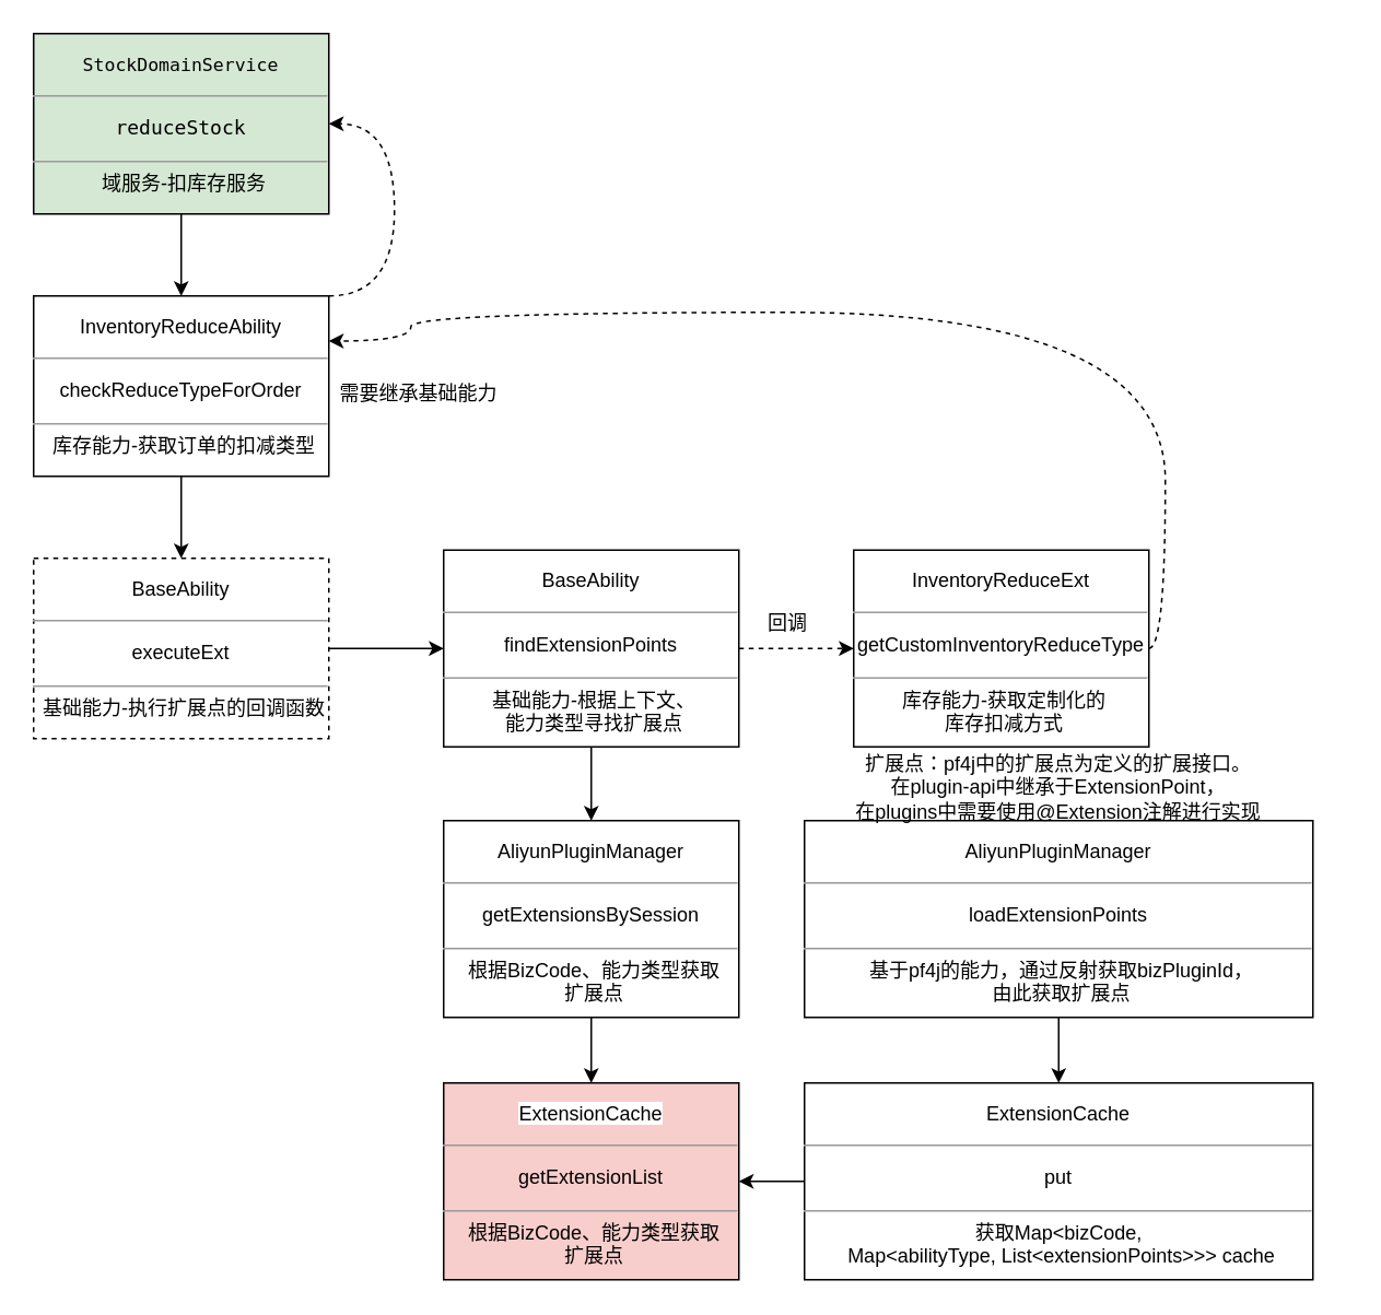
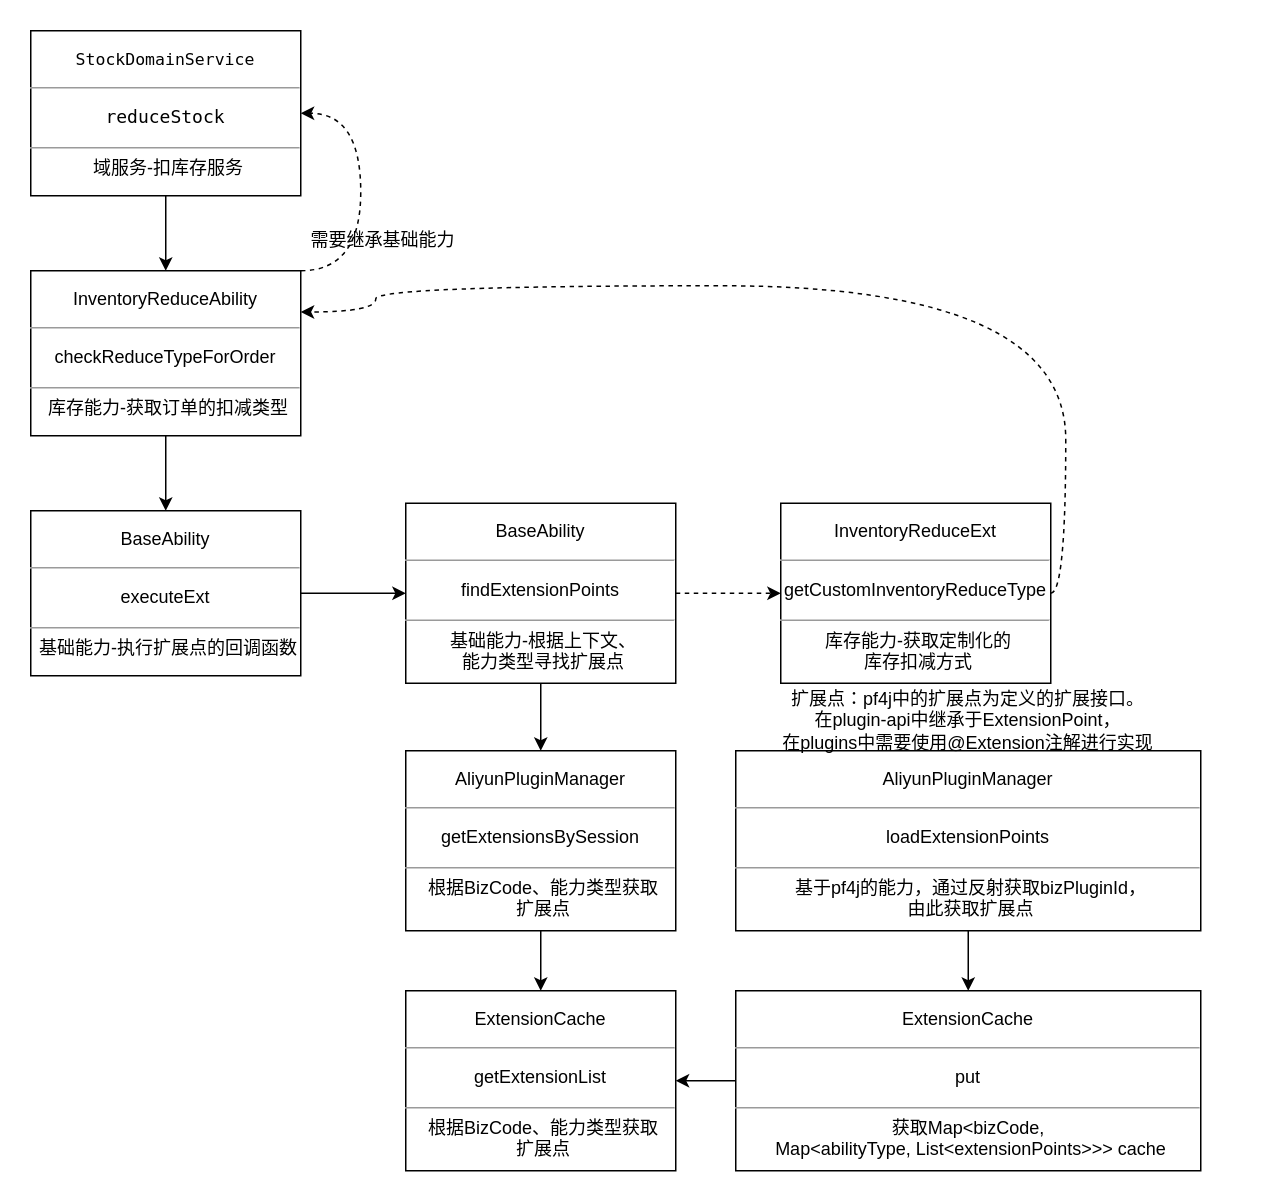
  <mxCell id="0" />
  <mxCell id="1" parent="0" />
  <mxCell id="2" style="edgeStyle=orthogonalEdgeStyle;rounded=0;orthogonalLoop=1;jettySize=auto;html=1;exitX=0.5;exitY=1;exitDx=0;exitDy=0;" edge="1" parent="1" source="3" target="6"><mxGeometry relative="1" as="geometry" /></mxCell>
- <mxCell id="3" value="&lt;pre style=&quot;text-align: center ; font-family: &amp;#34;menlo&amp;#34; , monospace&quot;&gt;&lt;font style=&quot;font-size: 11px&quot;&gt;StockDomainService&lt;/font&gt;&lt;/pre&gt;&lt;hr size=&quot;1&quot; style=&quot;text-align: center&quot;&gt;&lt;pre style=&quot;text-align: center ; font-family: &amp;#34;menlo&amp;#34; , monospace&quot;&gt;&lt;font style=&quot;font-size: 12px&quot;&gt;reduceStock&lt;/font&gt;&lt;/pre&gt;&lt;hr size=&quot;1&quot;&gt;&lt;p style=&quot;text-align: center ; margin: 0px 0px 0px 4px&quot;&gt;域服务-扣库存服务&lt;/p&gt;" style="verticalAlign=top;align=left;overflow=fill;fontSize=12;fontFamily=Helvetica;html=1;rounded=0;shadow=0;comic=0;labelBackgroundColor=none;strokeWidth=1;fillColor=#d5e8d4;" vertex="1" parent="1"><mxGeometry x="20" y="20" width="180" height="110" as="geometry" /></mxCell>
+ <mxCell id="3" value="&lt;pre style=&quot;text-align: center ; font-family: &amp;#34;menlo&amp;#34; , monospace&quot;&gt;&lt;font style=&quot;font-size: 11px&quot;&gt;StockDomainService&lt;/font&gt;&lt;/pre&gt;&lt;hr size=&quot;1&quot; style=&quot;text-align: center&quot;&gt;&lt;pre style=&quot;text-align: center ; font-family: &amp;#34;menlo&amp;#34; , monospace&quot;&gt;&lt;font style=&quot;font-size: 12px&quot;&gt;reduceStock&lt;/font&gt;&lt;/pre&gt;&lt;hr size=&quot;1&quot;&gt;&lt;p style=&quot;text-align: center ; margin: 0px 0px 0px 4px&quot;&gt;域服务-扣库存服务&lt;/p&gt;" style="verticalAlign=top;align=left;overflow=fill;fontSize=12;fontFamily=Helvetica;html=1;rounded=0;shadow=0;comic=0;labelBackgroundColor=none;strokeWidth=1" vertex="1" parent="1"><mxGeometry x="20" y="20" width="180" height="110" as="geometry" /></mxCell>
  <mxCell id="4" style="edgeStyle=orthogonalEdgeStyle;rounded=0;orthogonalLoop=1;jettySize=auto;html=1;exitX=0.5;exitY=1;exitDx=0;exitDy=0;" edge="1" parent="1" source="6" target="8"><mxGeometry relative="1" as="geometry" /></mxCell>
  <mxCell id="5" style="edgeStyle=orthogonalEdgeStyle;curved=1;rounded=0;orthogonalLoop=1;jettySize=auto;html=1;exitX=1;exitY=0;exitDx=0;exitDy=0;entryX=1;entryY=0.5;entryDx=0;entryDy=0;dashed=1;" edge="1" parent="1" source="6" target="3"><mxGeometry relative="1" as="geometry"><Array as="points"><mxPoint x="240" y="180" /><mxPoint x="240" y="75" /></Array></mxGeometry></mxCell>
  <mxCell id="6" value="&lt;pre style=&quot;text-align: center&quot;&gt;&lt;pre&gt;&lt;span style=&quot;background-color: rgb(255 , 255 , 255)&quot;&gt;&lt;font style=&quot;font-size: 12px&quot; face=&quot;Helvetica&quot;&gt;InventoryReduceAbility&lt;/font&gt;&lt;/span&gt;&lt;/pre&gt;&lt;/pre&gt;&lt;hr size=&quot;1&quot; style=&quot;text-align: center&quot;&gt;&lt;pre style=&quot;text-align: center&quot;&gt;&lt;font face=&quot;Helvetica&quot;&gt;checkReduceTypeForOrder&lt;/font&gt;&lt;/pre&gt;&lt;hr size=&quot;1&quot;&gt;&lt;p style=&quot;text-align: center ; margin: 0px 0px 0px 4px&quot;&gt;库存能力-获取订单的扣减类型&lt;/p&gt;" style="verticalAlign=top;align=left;overflow=fill;fontSize=12;fontFamily=Helvetica;html=1;rounded=0;shadow=0;comic=0;labelBackgroundColor=none;strokeWidth=1" vertex="1" parent="1"><mxGeometry x="20" y="180" width="180" height="110" as="geometry" /></mxCell>
  <mxCell id="7" style="edgeStyle=orthogonalEdgeStyle;rounded=0;orthogonalLoop=1;jettySize=auto;html=1;exitX=1;exitY=0.5;exitDx=0;exitDy=0;entryX=0;entryY=0.5;entryDx=0;entryDy=0;" edge="1" parent="1" source="8" target="11"><mxGeometry relative="1" as="geometry" /></mxCell>
- <mxCell id="8" value="&lt;pre style=&quot;text-align: center&quot;&gt;&lt;pre&gt;&lt;span style=&quot;background-color: rgb(255 , 255 , 255)&quot;&gt;&lt;font style=&quot;font-size: 12px&quot; face=&quot;Helvetica&quot;&gt;BaseAbility&lt;/font&gt;&lt;/span&gt;&lt;/pre&gt;&lt;/pre&gt;&lt;hr size=&quot;1&quot; style=&quot;text-align: center&quot;&gt;&lt;pre style=&quot;text-align: center&quot;&gt;&lt;font face=&quot;Helvetica&quot;&gt;executeExt&lt;/font&gt;&lt;/pre&gt;&lt;hr size=&quot;1&quot;&gt;&lt;p style=&quot;text-align: center ; margin: 0px 0px 0px 4px&quot;&gt;基础能力-执行扩展点的回调函数&lt;/p&gt;" style="verticalAlign=top;align=left;overflow=fill;fontSize=12;fontFamily=Helvetica;html=1;rounded=0;shadow=0;comic=0;labelBackgroundColor=none;strokeWidth=1;dashed=1;" vertex="1" parent="1"><mxGeometry x="20" y="340" width="180" height="110" as="geometry" /></mxCell>
+ <mxCell id="8" value="&lt;pre style=&quot;text-align: center&quot;&gt;&lt;pre&gt;&lt;span style=&quot;background-color: rgb(255 , 255 , 255)&quot;&gt;&lt;font style=&quot;font-size: 12px&quot; face=&quot;Helvetica&quot;&gt;BaseAbility&lt;/font&gt;&lt;/span&gt;&lt;/pre&gt;&lt;/pre&gt;&lt;hr size=&quot;1&quot; style=&quot;text-align: center&quot;&gt;&lt;pre style=&quot;text-align: center&quot;&gt;&lt;font face=&quot;Helvetica&quot;&gt;executeExt&lt;/font&gt;&lt;/pre&gt;&lt;hr size=&quot;1&quot;&gt;&lt;p style=&quot;text-align: center ; margin: 0px 0px 0px 4px&quot;&gt;基础能力-执行扩展点的回调函数&lt;/p&gt;" style="verticalAlign=top;align=left;overflow=fill;fontSize=12;fontFamily=Helvetica;html=1;rounded=0;shadow=0;comic=0;labelBackgroundColor=none;strokeWidth=1" vertex="1" parent="1"><mxGeometry x="20" y="340" width="180" height="110" as="geometry" /></mxCell>
  <mxCell id="9" style="edgeStyle=orthogonalEdgeStyle;rounded=0;orthogonalLoop=1;jettySize=auto;html=1;exitX=0.5;exitY=1;exitDx=0;exitDy=0;entryX=0.5;entryY=0;entryDx=0;entryDy=0;" edge="1" parent="1" source="11" target="13"><mxGeometry relative="1" as="geometry" /></mxCell>
  <mxCell id="10" style="edgeStyle=orthogonalEdgeStyle;rounded=0;orthogonalLoop=1;jettySize=auto;html=1;exitX=1;exitY=0.5;exitDx=0;exitDy=0;entryX=0;entryY=0.5;entryDx=0;entryDy=0;dashed=1;" edge="1" parent="1" source="11" target="20"><mxGeometry relative="1" as="geometry" /></mxCell>
  <mxCell id="11" value="&lt;pre&gt;&lt;pre&gt;&lt;span style=&quot;background-color: rgb(255 , 255 , 255)&quot;&gt;&lt;font style=&quot;font-size: 12px&quot; face=&quot;Helvetica&quot;&gt;BaseAbility&lt;/font&gt;&lt;/span&gt;&lt;/pre&gt;&lt;/pre&gt;&lt;hr size=&quot;1&quot;&gt;&lt;pre&gt;&lt;span style=&quot;font-family: &amp;#34;helvetica&amp;#34;&quot;&gt;findExtensionPoints&lt;/span&gt;&lt;br&gt;&lt;/pre&gt;&lt;hr size=&quot;1&quot;&gt;&lt;p style=&quot;margin: 0px 0px 0px 4px&quot;&gt;基础能力-根据上下文、&lt;/p&gt;&lt;p style=&quot;margin: 0px 0px 0px 4px&quot;&gt;能力类型寻找扩展点&lt;/p&gt;" style="verticalAlign=top;align=center;overflow=fill;fontSize=12;fontFamily=Helvetica;html=1;rounded=0;shadow=0;comic=0;labelBackgroundColor=none;strokeWidth=1" vertex="1" parent="1"><mxGeometry x="270" y="335" width="180" height="120" as="geometry" /></mxCell>
  <mxCell id="12" style="edgeStyle=orthogonalEdgeStyle;rounded=0;orthogonalLoop=1;jettySize=auto;html=1;exitX=0.5;exitY=1;exitDx=0;exitDy=0;entryX=0.5;entryY=0;entryDx=0;entryDy=0;" edge="1" parent="1" source="13" target="14"><mxGeometry relative="1" as="geometry" /></mxCell>
  <mxCell id="13" value="&lt;pre&gt;&lt;pre&gt;&lt;font face=&quot;Helvetica&quot;&gt;&lt;span style=&quot;background-color: rgb(255 , 255 , 255)&quot;&gt;AliyunPluginManager&lt;/span&gt;&lt;/font&gt;&lt;/pre&gt;&lt;/pre&gt;&lt;hr size=&quot;1&quot;&gt;&lt;pre&gt;&lt;font face=&quot;helvetica&quot;&gt;getExtensionsBySession&lt;/font&gt;&lt;/pre&gt;&lt;hr size=&quot;1&quot;&gt;&lt;p style=&quot;margin: 0px 0px 0px 4px&quot;&gt;根据BizCode、能力类型获取&lt;/p&gt;&lt;p style=&quot;margin: 0px 0px 0px 4px&quot;&gt;扩展点&lt;/p&gt;" style="verticalAlign=top;align=center;overflow=fill;fontSize=12;fontFamily=Helvetica;html=1;rounded=0;shadow=0;comic=0;labelBackgroundColor=none;strokeWidth=1" vertex="1" parent="1"><mxGeometry x="270" y="500" width="180" height="120" as="geometry" /></mxCell>
- <mxCell id="14" value="&lt;pre&gt;&lt;pre&gt;&lt;font face=&quot;Helvetica&quot;&gt;&lt;span style=&quot;background-color: rgb(255 , 255 , 255)&quot;&gt;ExtensionCache&lt;/span&gt;&lt;/font&gt;&lt;/pre&gt;&lt;/pre&gt;&lt;hr size=&quot;1&quot;&gt;&lt;pre&gt;&lt;font face=&quot;helvetica&quot;&gt;getExtensionList&lt;/font&gt;&lt;/pre&gt;&lt;hr size=&quot;1&quot;&gt;&lt;p style=&quot;margin: 0px 0px 0px 4px&quot;&gt;根据BizCode、能力类型获取&lt;/p&gt;&lt;p style=&quot;margin: 0px 0px 0px 4px&quot;&gt;扩展点&lt;/p&gt;" style="verticalAlign=top;align=center;overflow=fill;fontSize=12;fontFamily=Helvetica;html=1;rounded=0;shadow=0;comic=0;labelBackgroundColor=none;strokeWidth=1;fillColor=#f8cecc;" vertex="1" parent="1"><mxGeometry x="270" y="660" width="180" height="120" as="geometry" /></mxCell>
+ <mxCell id="14" value="&lt;pre&gt;&lt;pre&gt;&lt;font face=&quot;Helvetica&quot;&gt;&lt;span style=&quot;background-color: rgb(255 , 255 , 255)&quot;&gt;ExtensionCache&lt;/span&gt;&lt;/font&gt;&lt;/pre&gt;&lt;/pre&gt;&lt;hr size=&quot;1&quot;&gt;&lt;pre&gt;&lt;font face=&quot;helvetica&quot;&gt;getExtensionList&lt;/font&gt;&lt;/pre&gt;&lt;hr size=&quot;1&quot;&gt;&lt;p style=&quot;margin: 0px 0px 0px 4px&quot;&gt;根据BizCode、能力类型获取&lt;/p&gt;&lt;p style=&quot;margin: 0px 0px 0px 4px&quot;&gt;扩展点&lt;/p&gt;" style="verticalAlign=top;align=center;overflow=fill;fontSize=12;fontFamily=Helvetica;html=1;rounded=0;shadow=0;comic=0;labelBackgroundColor=none;strokeWidth=1" vertex="1" parent="1"><mxGeometry x="270" y="660" width="180" height="120" as="geometry" /></mxCell>
  <mxCell id="15" style="edgeStyle=orthogonalEdgeStyle;rounded=0;orthogonalLoop=1;jettySize=auto;html=1;exitX=0;exitY=0.5;exitDx=0;exitDy=0;" edge="1" parent="1" source="16" target="14"><mxGeometry relative="1" as="geometry" /></mxCell>
  <mxCell id="16" value="&lt;pre&gt;&lt;pre&gt;&lt;font face=&quot;Helvetica&quot;&gt;&lt;span style=&quot;background-color: rgb(255 , 255 , 255)&quot;&gt;ExtensionCache&lt;/span&gt;&lt;/font&gt;&lt;/pre&gt;&lt;/pre&gt;&lt;hr size=&quot;1&quot;&gt;&lt;pre&gt;&lt;font face=&quot;helvetica&quot;&gt;put&lt;/font&gt;&lt;/pre&gt;&lt;hr size=&quot;1&quot;&gt;&lt;p style=&quot;margin: 0px 0px 0px 4px&quot;&gt;获取Map&amp;lt;bizCode,&amp;nbsp;&lt;/p&gt;&lt;p style=&quot;margin: 0px 0px 0px 4px&quot;&gt;&lt;span&gt;Map&amp;lt;abilityType, List&amp;lt;extensionPoints&amp;gt;&amp;gt;&amp;gt; cache&lt;/span&gt;&lt;/p&gt;" style="verticalAlign=top;align=center;overflow=fill;fontSize=12;fontFamily=Helvetica;html=1;rounded=0;shadow=0;comic=0;labelBackgroundColor=none;strokeWidth=1" vertex="1" parent="1"><mxGeometry x="490" y="660" width="310" height="120" as="geometry" /></mxCell>
  <mxCell id="17" style="edgeStyle=orthogonalEdgeStyle;rounded=0;orthogonalLoop=1;jettySize=auto;html=1;exitX=0.5;exitY=1;exitDx=0;exitDy=0;entryX=0.5;entryY=0;entryDx=0;entryDy=0;" edge="1" parent="1" source="18" target="16"><mxGeometry relative="1" as="geometry" /></mxCell>
  <mxCell id="18" value="&lt;pre&gt;&lt;pre&gt;&lt;font face=&quot;Helvetica&quot;&gt;&lt;span style=&quot;background-color: rgb(255 , 255 , 255)&quot;&gt;AliyunPluginManager&lt;/span&gt;&lt;/font&gt;&lt;/pre&gt;&lt;/pre&gt;&lt;hr size=&quot;1&quot;&gt;&lt;pre&gt;&lt;font face=&quot;helvetica&quot;&gt;loadExtensionPoints&lt;/font&gt;&lt;/pre&gt;&lt;hr size=&quot;1&quot;&gt;&lt;p style=&quot;margin: 0px 0px 0px 4px&quot;&gt;基于pf4j的能力，通过反射获取bizPluginId，&lt;/p&gt;&lt;p style=&quot;margin: 0px 0px 0px 4px&quot;&gt;由此获取扩展点&lt;/p&gt;" style="verticalAlign=top;align=center;overflow=fill;fontSize=12;fontFamily=Helvetica;html=1;rounded=0;shadow=0;comic=0;labelBackgroundColor=none;strokeWidth=1" vertex="1" parent="1"><mxGeometry x="490" y="500" width="310" height="120" as="geometry" /></mxCell>
  <mxCell id="19" style="edgeStyle=orthogonalEdgeStyle;rounded=0;orthogonalLoop=1;jettySize=auto;html=1;exitX=1;exitY=0.5;exitDx=0;exitDy=0;entryX=1;entryY=0.25;entryDx=0;entryDy=0;dashed=1;curved=1;" edge="1" parent="1" source="20" target="6"><mxGeometry relative="1" as="geometry"><Array as="points"><mxPoint x="710" y="395" /><mxPoint x="710" y="190" /><mxPoint x="250" y="190" /><mxPoint x="250" y="208" /></Array></mxGeometry></mxCell>
  <mxCell id="20" value="&lt;pre&gt;&lt;pre&gt;&lt;font face=&quot;Helvetica&quot;&gt;&lt;span style=&quot;background-color: rgb(255 , 255 , 255)&quot;&gt;InventoryReduceExt&lt;/span&gt;&lt;/font&gt;&lt;/pre&gt;&lt;/pre&gt;&lt;hr size=&quot;1&quot;&gt;&lt;pre&gt;&lt;font face=&quot;helvetica&quot;&gt;getCustomInventoryReduceType&lt;/font&gt;&lt;/pre&gt;&lt;hr size=&quot;1&quot;&gt;&lt;p style=&quot;margin: 0px 0px 0px 4px&quot;&gt;库存能力-获取定制化的&lt;/p&gt;&lt;p style=&quot;margin: 0px 0px 0px 4px&quot;&gt;库存扣减方式&lt;/p&gt;" style="verticalAlign=top;align=center;overflow=fill;fontSize=12;fontFamily=Helvetica;html=1;rounded=0;shadow=0;comic=0;labelBackgroundColor=none;strokeWidth=1" vertex="1" parent="1"><mxGeometry x="520" y="335" width="180" height="120" as="geometry" /></mxCell>
- <mxCell id="21" value="回调" style="text;html=1;strokeColor=none;fillColor=none;align=center;verticalAlign=middle;whiteSpace=wrap;rounded=0;" vertex="1" parent="1"><mxGeometry x="460" y="370" width="40" height="20" as="geometry" /></mxCell>
- <mxCell id="22" value="需要继承基础能力" style="text;html=1;strokeColor=none;fillColor=none;align=center;verticalAlign=middle;whiteSpace=wrap;rounded=0;" vertex="1" parent="1"><mxGeometry x="200" y="230" width="110" height="20" as="geometry" /></mxCell>
+ <mxCell id="22" value="需要继承基础能力" style="text;html=1;strokeColor=none;fillColor=none;align=center;verticalAlign=middle;whiteSpace=wrap;rounded=0;" vertex="1" parent="1"><mxGeometry x="200" y="150" width="110" height="20" as="geometry" /></mxCell>
  <mxCell id="23" value="扩展点：pf4j中的扩展点为定义的扩展接口。&lt;br&gt;在plugin-api中继承于ExtensionPoint，&lt;br&gt;在plugins中需要使用@Extension注解进行实现" style="text;html=1;strokeColor=none;fillColor=none;align=center;verticalAlign=middle;whiteSpace=wrap;rounded=0;" vertex="1" parent="1"><mxGeometry x="470" y="470" width="350" height="20" as="geometry" /></mxCell>
